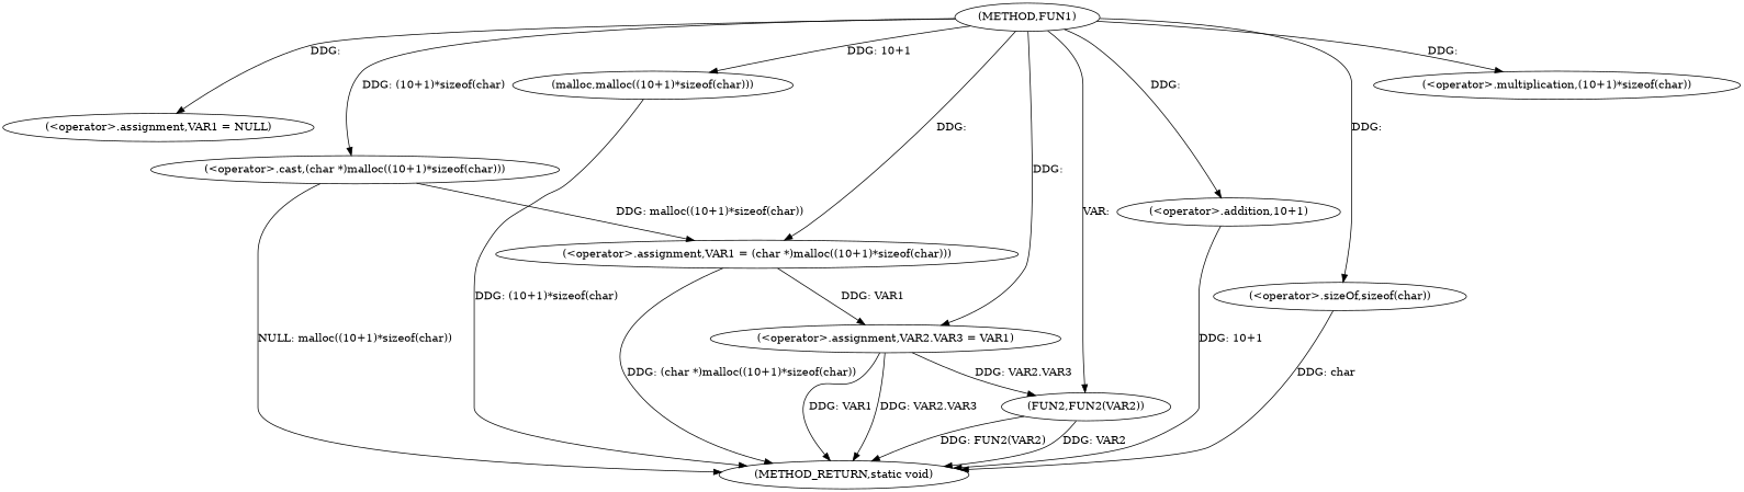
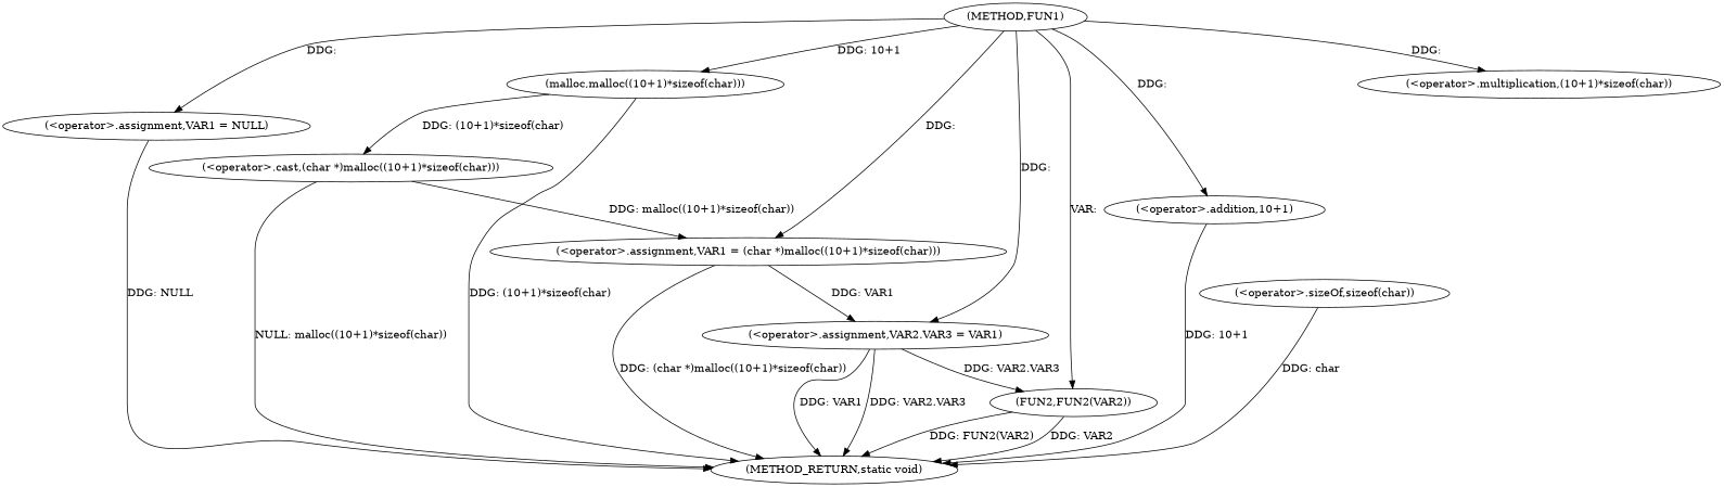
  digraph {
    n1 [label="(METHOD,FUN1)"]
    n2 [label="(<operator>.assignment,VAR1 = NULL)"]
    n3 [label="(<operator>.assignment,VAR1 = (char *)malloc((10+1)*sizeof(char)))"]
    n4 [label="(<operator>.multiplication,(10+1)*sizeof(char))"]
    n5 [label="(<operator>.addition,10+1)"]
    n6 [label="(<operator>.sizeOf,sizeof(char))"]
    n7 [label="(<operator>.assignment,VAR2.VAR3 = VAR1)"]
    n8 [label="(FUN2,FUN2(VAR2))"]
    n9 [label="(malloc,malloc((10+1)*sizeof(char)))"]
    n10 [label="(METHOD_RETURN,static void)"]
    n11 [label="(<operator>.cast,(char *)malloc((10+1)*sizeof(char)))"]
    n1 -> n2 [label="DDG: "]
    n1 -> n3 [label="DDG: "]
    n1 -> n4 [label="DDG: "]
    n1 -> n5 [label="DDG: "]
-   n1 -> n6 [label="DDG: "]
    n1 -> n7 [label="DDG: "]
    n1 -> n8 [label="VAR: "]
    n1 -> n9 [label="DDG: 10+1"]
+   n2 -> n10 [label="DDG: NULL"]
    n3 -> n7 [label="DDG: VAR1"]
    n3 -> n10 [label="DDG: (char *)malloc((10+1)*sizeof(char))"]
    n5 -> n10 [label="DDG: 10+1"]
    n6 -> n10 [label="DDG: char"]
    n7 -> n8 [label="DDG: VAR2.VAR3"]
    n7 -> n10 [label="DDG: VAR1"]
    n7 -> n10 [label="DDG: VAR2.VAR3"]
    n8 -> n10 [label="DDG: FUN2(VAR2)"]
    n8 -> n10 [label="DDG: VAR2"]
    n9 -> n10 [label="DDG: (10+1)*sizeof(char)"]
-   n1 -> n11 [label="DDG: (10+1)*sizeof(char)"]
+   n9 -> n11 [label="DDG: (10+1)*sizeof(char)"]
    n11 -> n3 [label="DDG: malloc((10+1)*sizeof(char))"]
    n11 -> n10 [label="NULL: malloc((10+1)*sizeof(char))"]
  }
